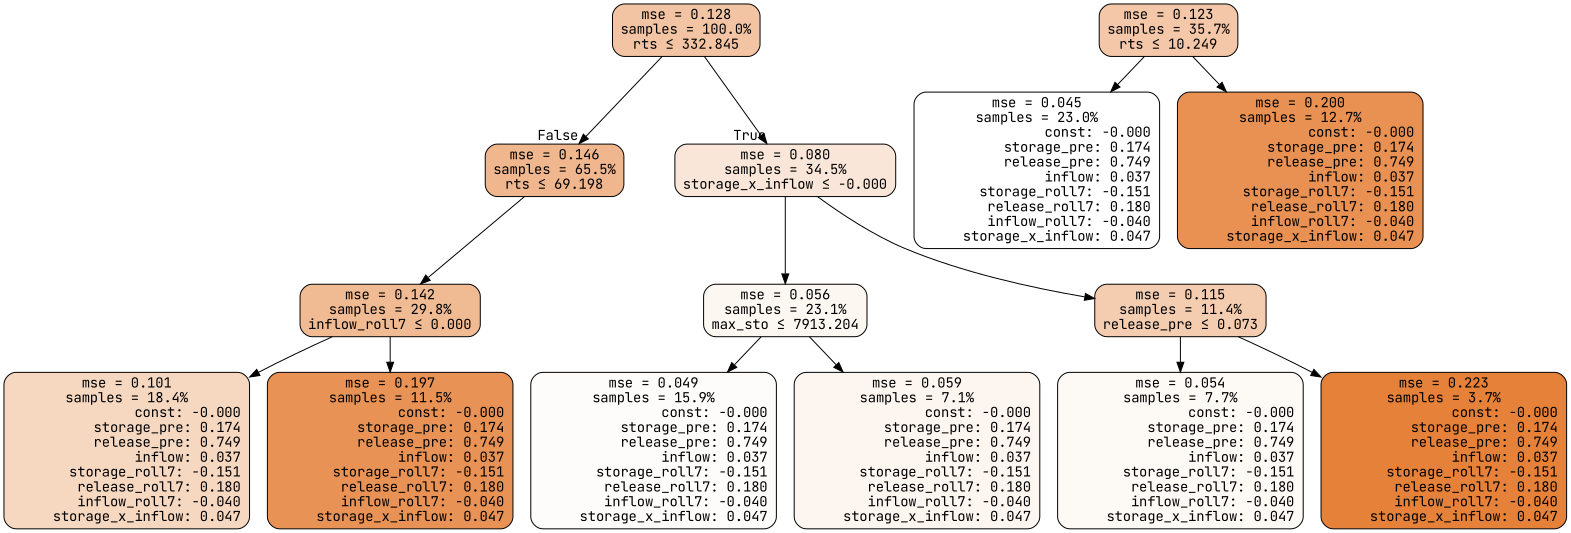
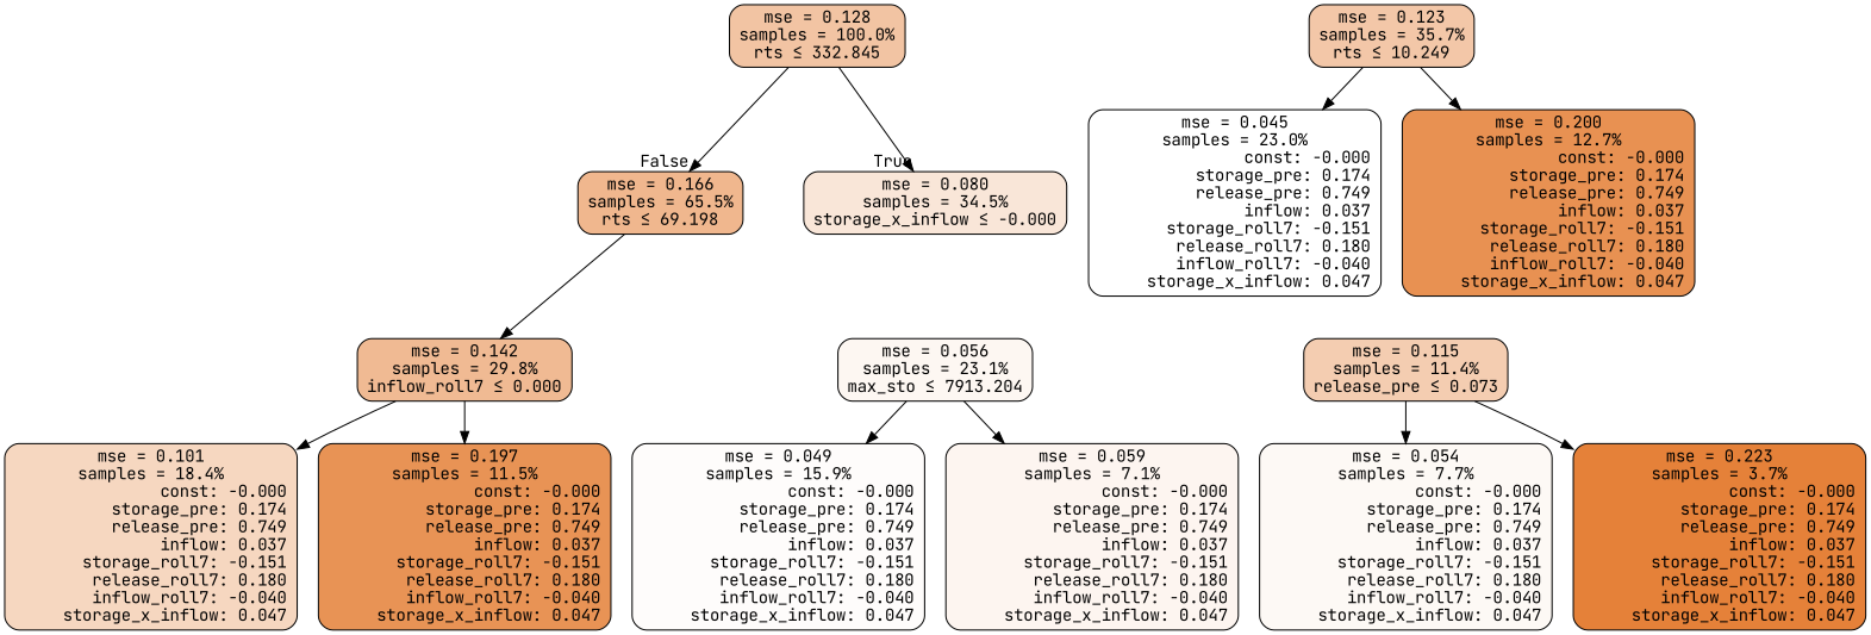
  digraph {
    fontname="JetBrains Mono"
    node [color=black fontname="JetBrains Mono" shape=rectangle style="filled, rounded"]
    edge [fontname="JetBrains Mono"]
    n1 [fillcolor="#f2c4a3" label="mse = 0.128\nsamples = 100.0%\nrts &le; 332.845"]
-   n2 [fillcolor="#f0b78e" label="mse = 0.146\nsamples = 65.5%\nrts &le; 69.198"]
+   n2 [fillcolor="#f0b78e" label="mse = 0.166\nsamples = 65.5%\nrts &le; 69.198"]
    n3 [fillcolor="#f9e6d8" label="mse = 0.080\nsamples = 34.5%\nstorage_x_inflow &le; -0.000"]
    n4 [fillcolor="#f0ba93" label="mse = 0.142\nsamples = 29.8%\ninflow_roll7 &le; 0.000"]
    n5 [fillcolor="#fdf7f2" label="mse = 0.056\nsamples = 23.1%\nmax_sto &le; 7913.204"]
    n6 [fillcolor="#f4cdb1" label="mse = 0.115\nsamples = 11.4%\nrelease_pre &le; 0.073"]
    n7 [fillcolor="#f3c7a8" label="mse = 0.123\nsamples = 35.7%\nrts &le; 10.249"]
    n8 [fillcolor="#ffffff" label="mse = 0.045\nsamples = 23.0%\n               const: -0.000\n          storage_pre: 0.174\n          release_pre: 0.749\n               inflow: 0.037\n       storage_roll7: -0.151\n        release_roll7: 0.180\n        inflow_roll7: -0.040\n     storage_x_inflow: 0.047"]
    n9 [fillcolor="#e89152" label="mse = 0.200\nsamples = 12.7%\n               const: -0.000\n          storage_pre: 0.174\n          release_pre: 0.749\n               inflow: 0.037\n       storage_roll7: -0.151\n        release_roll7: 0.180\n        inflow_roll7: -0.040\n     storage_x_inflow: 0.047"]
    n10 [fillcolor="#f6d7c0" label="mse = 0.101\nsamples = 18.4%\n               const: -0.000\n          storage_pre: 0.174\n          release_pre: 0.749\n               inflow: 0.037\n       storage_roll7: -0.151\n        release_roll7: 0.180\n        inflow_roll7: -0.040\n     storage_x_inflow: 0.047"]
    n11 [fillcolor="#e89355" label="mse = 0.197\nsamples = 11.5%\n               const: -0.000\n          storage_pre: 0.174\n          release_pre: 0.749\n               inflow: 0.037\n       storage_roll7: -0.151\n        release_roll7: 0.180\n        inflow_roll7: -0.040\n     storage_x_inflow: 0.047"]
    n12 [fillcolor="#fefcfb" label="mse = 0.049\nsamples = 15.9%\n               const: -0.000\n          storage_pre: 0.174\n          release_pre: 0.749\n               inflow: 0.037\n       storage_roll7: -0.151\n        release_roll7: 0.180\n        inflow_roll7: -0.040\n     storage_x_inflow: 0.047"]
    n13 [fillcolor="#fdf5f0" label="mse = 0.059\nsamples = 7.1%\n               const: -0.000\n          storage_pre: 0.174\n          release_pre: 0.749\n               inflow: 0.037\n       storage_roll7: -0.151\n        release_roll7: 0.180\n        inflow_roll7: -0.040\n     storage_x_inflow: 0.047"]
    n14 [fillcolor="#fdf9f5" label="mse = 0.054\nsamples = 7.7%\n               const: -0.000\n          storage_pre: 0.174\n          release_pre: 0.749\n               inflow: 0.037\n       storage_roll7: -0.151\n        release_roll7: 0.180\n        inflow_roll7: -0.040\n     storage_x_inflow: 0.047"]
    n15 [fillcolor="#e58139" label="mse = 0.223\nsamples = 3.7%\n               const: -0.000\n          storage_pre: 0.174\n          release_pre: 0.749\n               inflow: 0.037\n       storage_roll7: -0.151\n        release_roll7: 0.180\n        inflow_roll7: -0.040\n     storage_x_inflow: 0.047"]
    n1 -> n2 [headlabel=False labelangle=45 labeldistance=2.5]
    n1 -> n3 [headlabel=True labelangle=-45 labeldistance=2.5]
    n2 -> n4
-   n3 -> n5
-   n3 -> n6
    n4 -> n10
    n4 -> n11
    n5 -> n12
    n5 -> n13
    n6 -> n14
    n6 -> n15
    n7 -> n8
    n7 -> n9
  }
